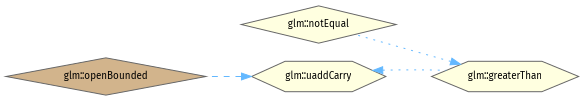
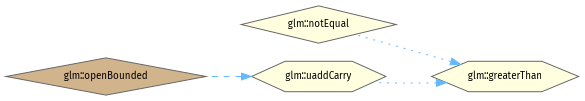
  digraph {
    fontname="Fira Sans"
    rankdir=RL
    node [color=grey40 fillcolor=lightyellow fontname="Fira Sans" fontsize=10 shape=hexagon style=filled]
    edge [color=steelblue1 dir=back fontname="Fira Sans" fontsize=10 labelfontname=Helvetica labelfontsize=10 style=dotted]
    n1 [color=gray40 fontcolor=black height=0.2 label="glm::greaterThan" width=0.4]
    n2 [height=0.2 label="glm::notEqual" shape=diamond width=0.4]
    n3 [height=0.2 label="glm::uaddCarry" width=0.4]
    n4 [fillcolor=tan height=0.2 label="glm::openBounded" shape=diamond width=0.4]
    n1 -> n2
-   n3 -> n1
+   n1 -> n3
    n3 -> n4 [style=dashed]
  }
